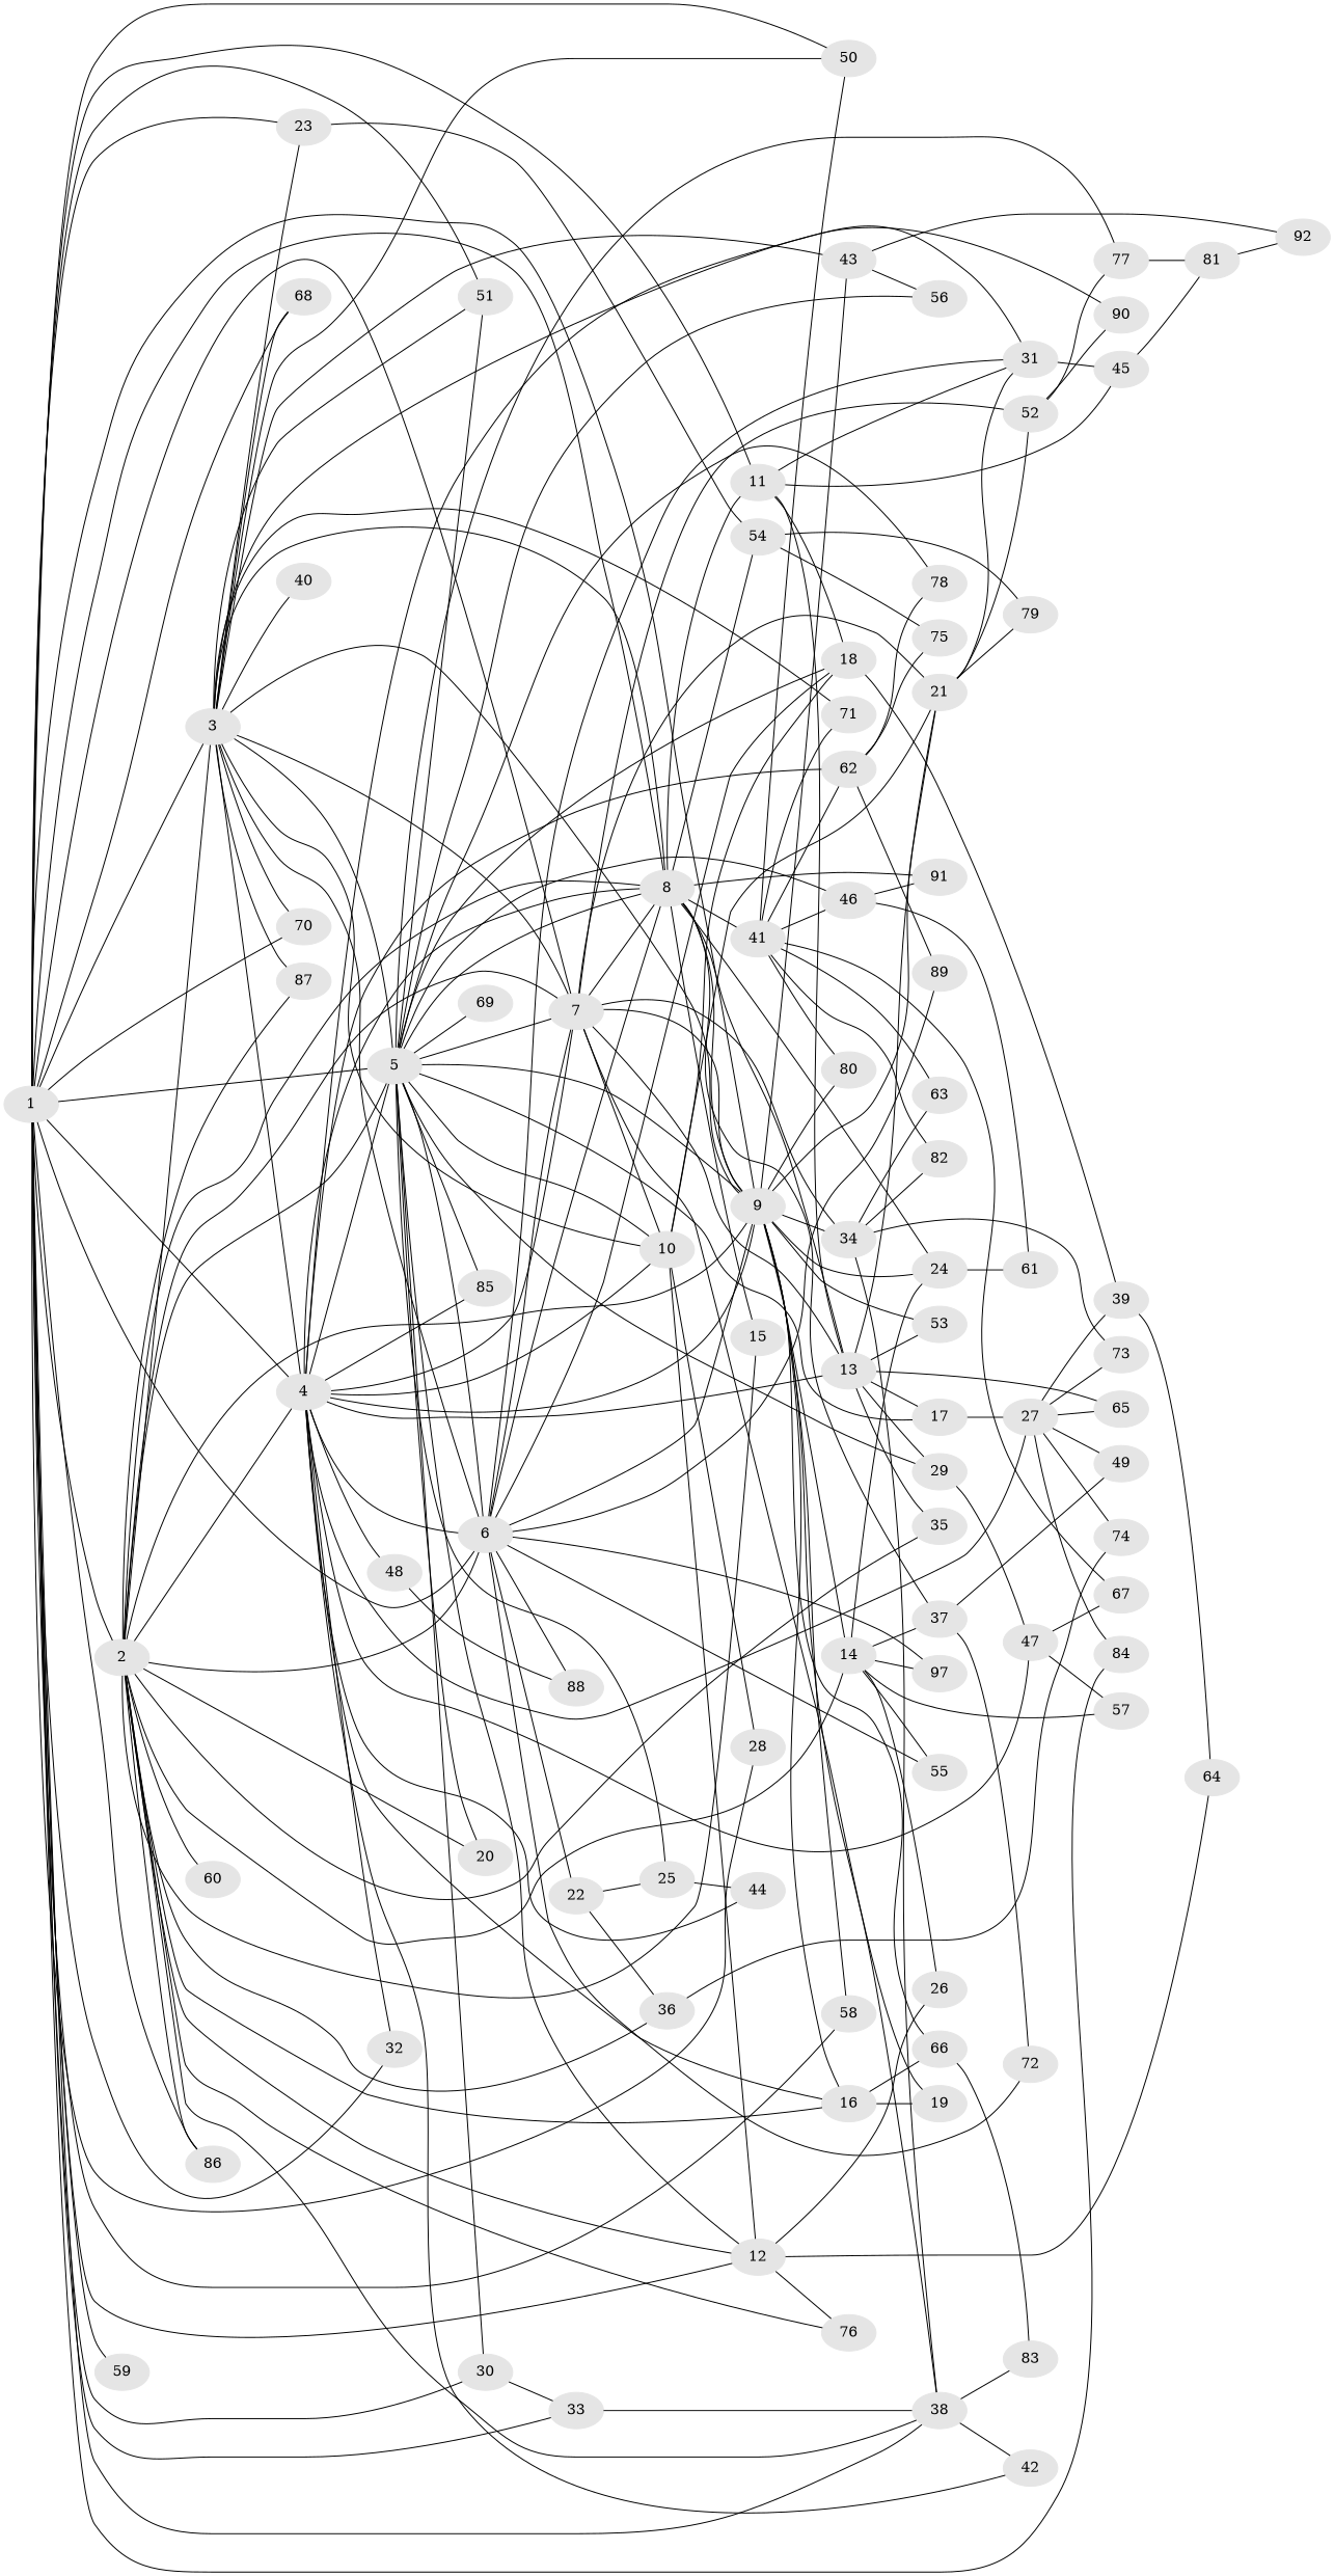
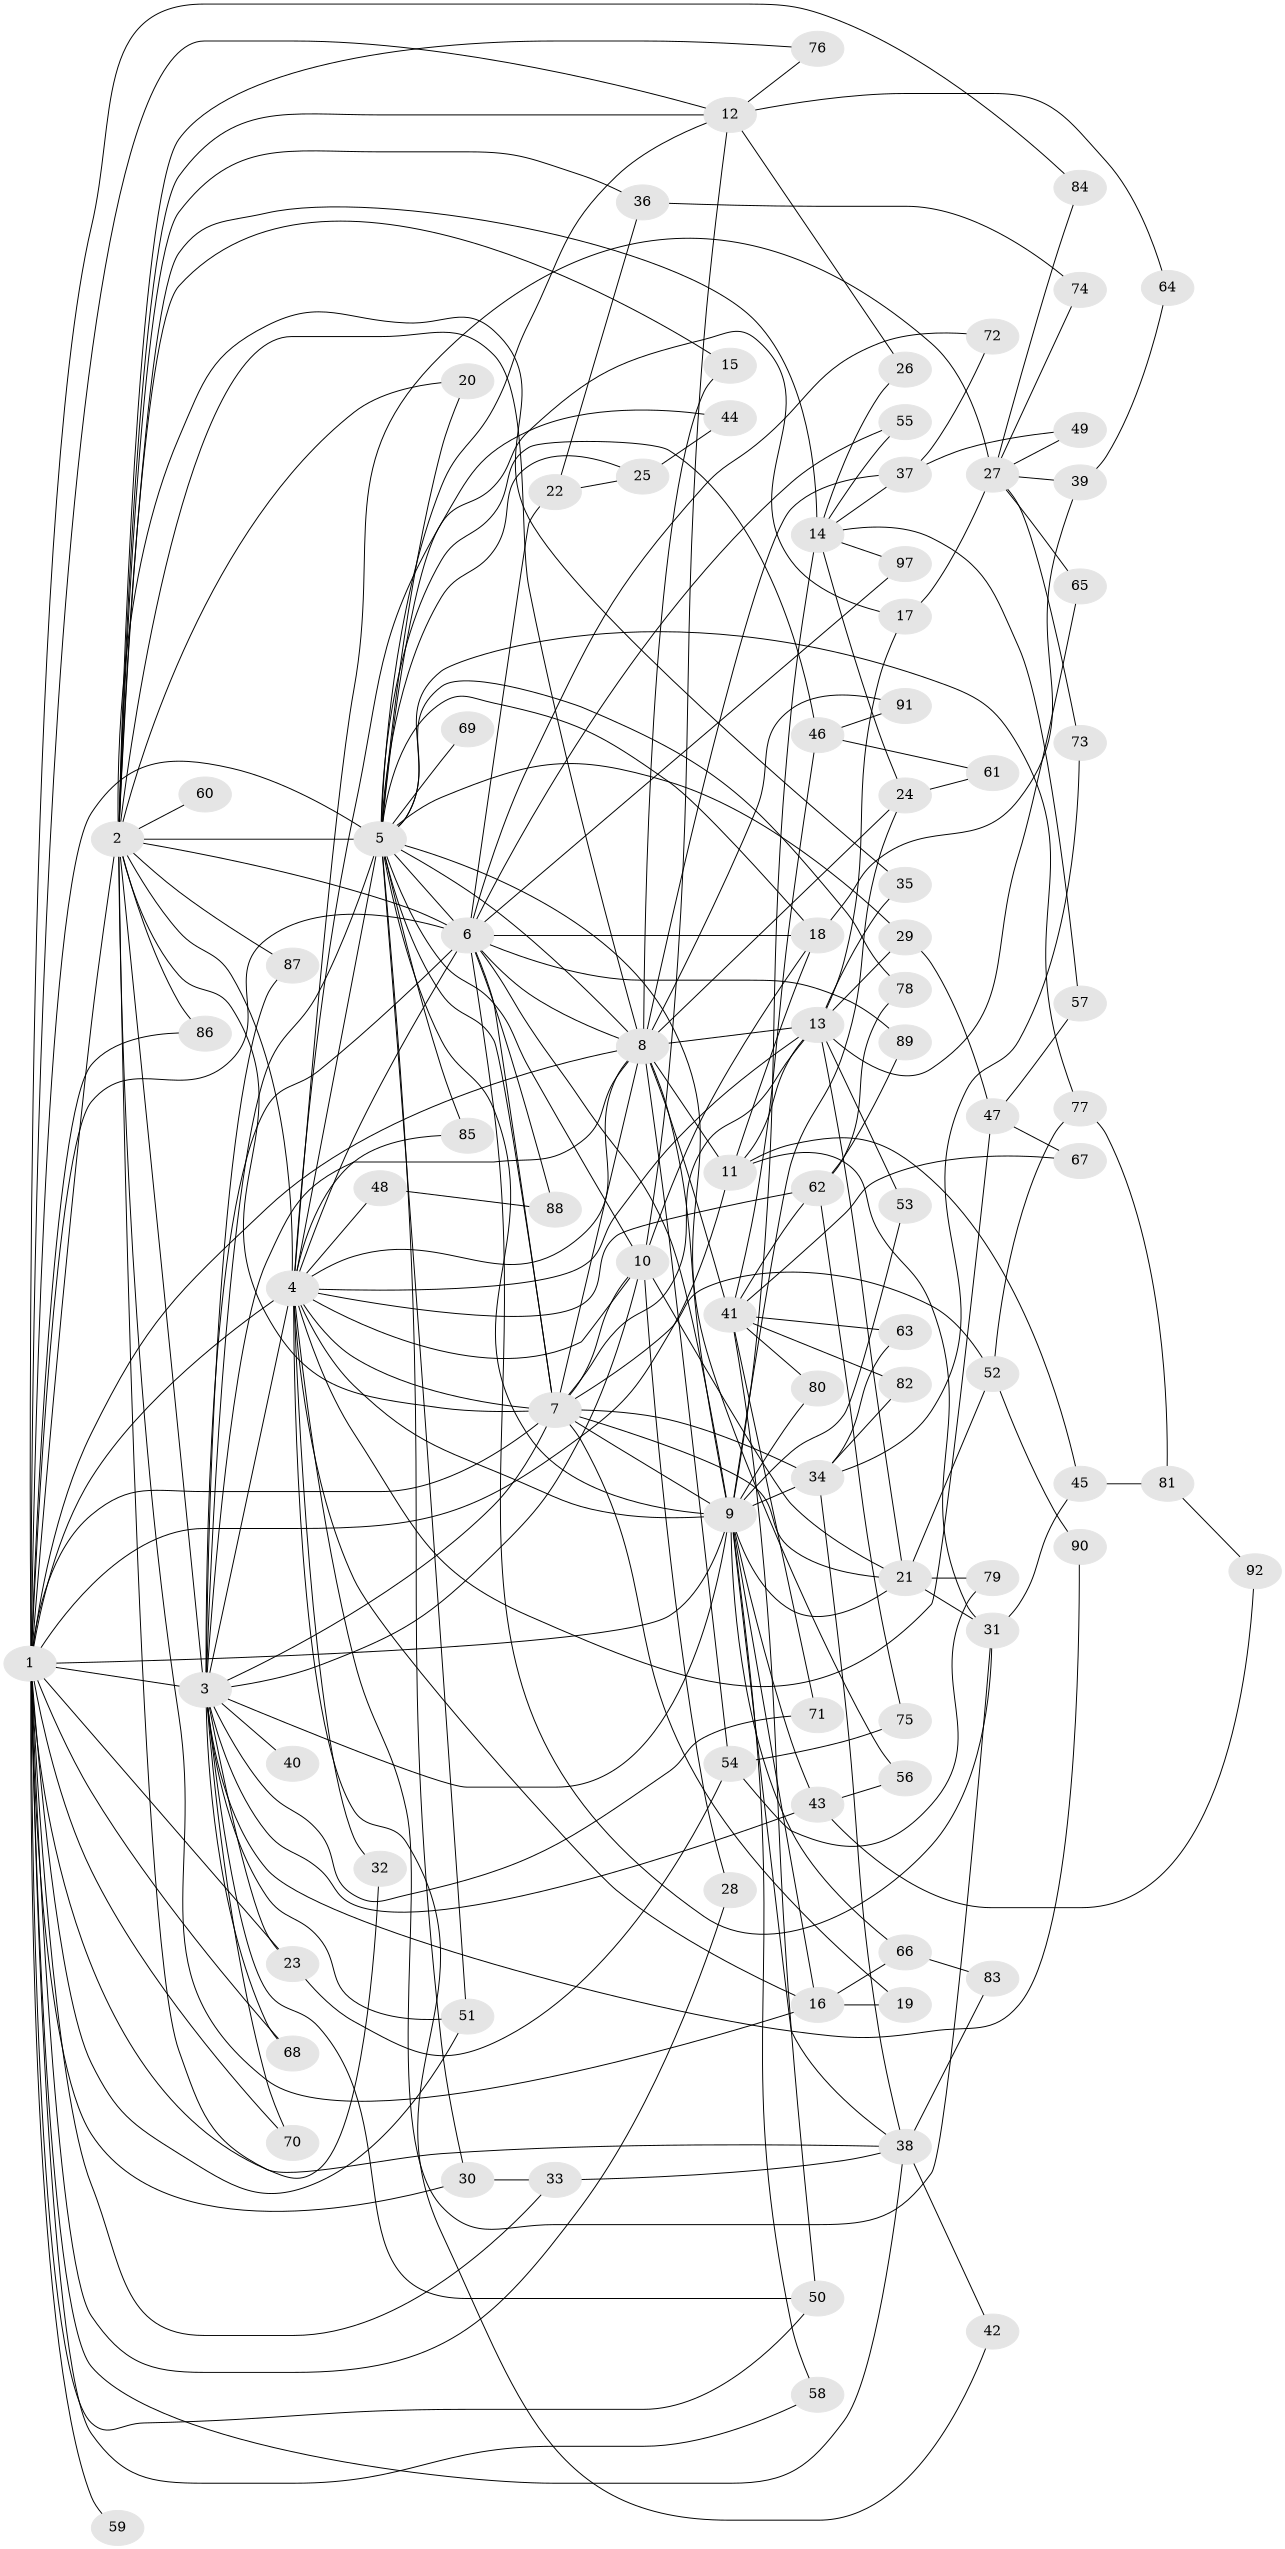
  graph {
    rankdir=LR
    node [color=gray90 style=filled]
    edge [weight=1.0]
    1
    2
    3
    4
    5
    6
    7
    8
    9
    11
    12
    23
    28
    30
    32
    33
    38
    50
    51
    58
    59
    68
    70
    84
    86
    14
    15
    16
    20
    35
    36
    60
    76
    87
    10
    40
    43
    71
    90
    13
    27
    31
    42
    44
    47
    48
    62
    85
    17
    18
    25
    29
    46
    56
    69
    77
    78
    22
    55
    72
    88
    89
    n63 [label=97]
    19
    21
    34
    52
    24
    37
    41
    54
    91
    53
    66
    80
    45
    26
    64
    83
    57
    74
    92
    65
    39
    49
    73
    67
    75
    61
    81
    79
    63
    82
    1 -- 2
    1 -- 3
    1 -- 4 [weight=2.0]
    1 -- 5 [weight=3.0]
    1 -- 6
    1 -- 7
    1 -- 8
    1 -- 9
    1 -- 11
    1 -- 12
    1 -- 23
    1 -- 28
    1 -- 30
    1 -- 32 [weight=2.0]
    1 -- 33
    1 -- 38
    1 -- 50
    1 -- 51
    1 -- 58
    1 -- 59
    1 -- 68
    1 -- 70
    1 -- 84
    1 -- 86
    2 -- 3 [weight=2.0]
    2 -- 4
    2 -- 5 [weight=2.0]
    2 -- 6
    2 -- 7
    2 -- 8 [weight=2.0]
-   2 -- 9
    2 -- 12
    2 -- 38
    2 -- 86
    2 -- 14
    2 -- 15
    2 -- 16
    2 -- 20
    2 -- 35
    2 -- 36
    2 -- 60
    2 -- 76
    2 -- 87
    3 -- 4
    3 -- 5 [weight=3.0]
    3 -- 6
    3 -- 7 [weight=2.0]
    3 -- 8
    3 -- 9
    3 -- 23
    3 -- 50 [weight=2.0]
    3 -- 51
    3 -- 68
    3 -- 70
    3 -- 87
    3 -- 10
    3 -- 40
    3 -- 43
    3 -- 71
    3 -- 90
    4 -- 5 [weight=3.0]
    4 -- 6 [weight=2.0]
    4 -- 7 [weight=2.0]
    4 -- 8 [weight=2.0]
    4 -- 9
    4 -- 32
    4 -- 16
    4 -- 10
    4 -- 13
    4 -- 27
    4 -- 31
    4 -- 42
    4 -- 44
    4 -- 47
    4 -- 48
    4 -- 62
    4 -- 85
    5 -- 6 [weight=2.0]
    5 -- 7 [weight=2.0]
    5 -- 8 [weight=2.0]
    5 -- 9 [weight=2.0]
    5 -- 12
    5 -- 30
    5 -- 51
    5 -- 20
    5 -- 10
    5 -- 85
    5 -- 17
    5 -- 18
    5 -- 25
    5 -- 29
    5 -- 46
    5 -- 56
    5 -- 69 [weight=2.0]
    5 -- 77
    5 -- 78
    6 -- 7
    6 -- 8
    6 -- 9 [weight=2.0]
    6 -- 31
    6 -- 18
    6 -- 22
    6 -- 55
    6 -- 72
    6 -- 88
    6 -- 89
    6 -- n63
    7 -- 8
    7 -- 9
    7 -- 10
    7 -- 13
    7 -- 19
    7 -- 21
    7 -- 34
    7 -- 52
    8 -- 9
    8 -- 11
    8 -- 15
    8 -- 13
    8 -- 24
    8 -- 37
    8 -- 41
    8 -- 54
    8 -- 91
    9 -- 38
    9 -- 58
    9 -- 14
    9 -- 16
    9 -- 43
    9 -- 21
    9 -- 34
    9 -- 24 [weight=3.0]
    9 -- 53
    9 -- 66
    9 -- 80
    11 -- 13
    11 -- 31
    11 -- 18
    11 -- 45
    12 -- 76
    12 -- 26
    12 -- 64
    23 -- 54
    30 -- 33
    33 -- 38
    38 -- 42
    38 -- 83
    14 -- 55
    14 -- n63
    14 -- 24
    14 -- 37
    14 -- 26
    14 -- 57
    16 -- 19
    16 -- 66
    36 -- 74
    10 -- 12
    10 -- 28
    10 -- 18
    10 -- 21
    43 -- 56
    43 -- 92
    13 -- 35
    13 -- 17
    13 -- 29
    13 -- 21
    13 -- 53
    13 -- 65
    27 -- 84
    27 -- 74
    27 -- 65
    27 -- 39
    27 -- 49
    27 -- 73
    31 -- 45
    47 -- 57
    47 -- 67
    48 -- 88
    62 -- 78
    62 -- 89
    62 -- 75
    17 -- 27
    18 -- 39
    25 -- 44
    29 -- 47
    46 -- 91
    46 -- 61
    77 -- 81
    22 -- 36
    22 -- 25
    21 -- 31
    21 -- 52
    21 -- 79
    34 -- 38
    34 -- 73
    34 -- 63
    34 -- 82
    52 -- 90
    52 -- 77
    24 -- 61
    37 -- 72
    37 -- 49
    41 -- 50
    41 -- 71
    41 -- 62
    41 -- 46
    41 -- 80
    41 -- 67
    41 -- 63
    41 -- 82
    54 -- 75
    54 -- 79
    66 -- 83
    45 -- 81
    39 -- 64
    81 -- 92
  }
